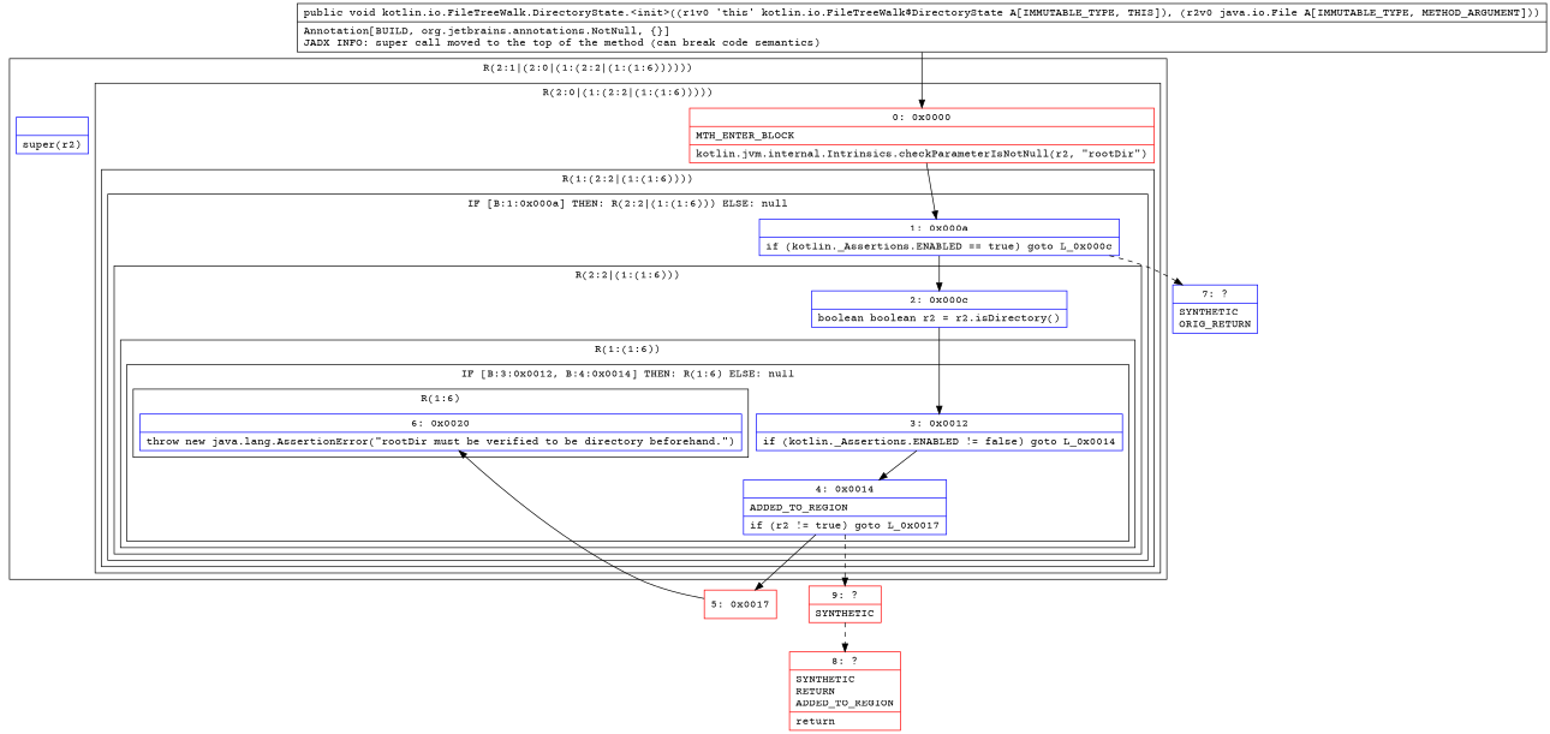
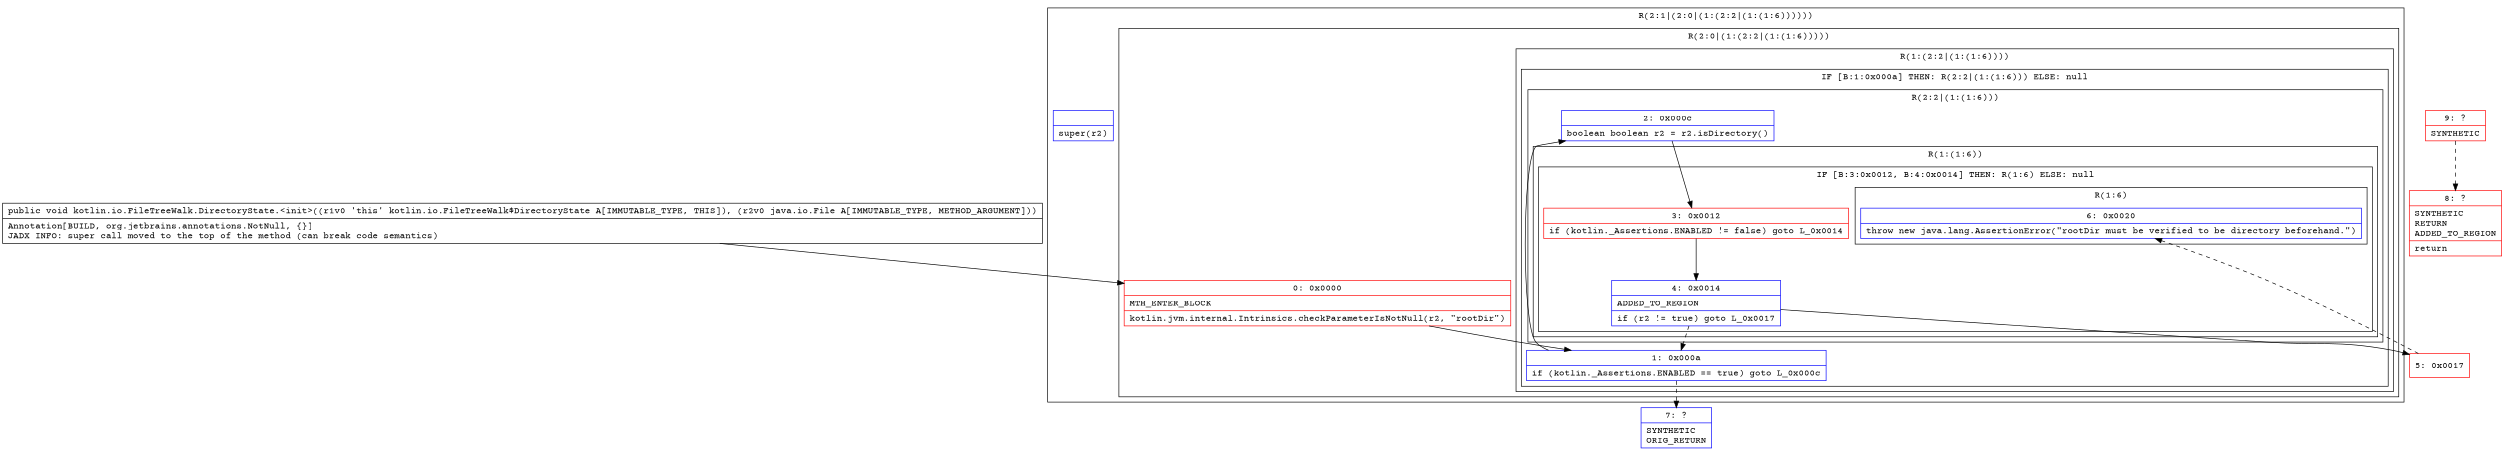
  digraph {
    fontname="Courier Prime"
    node [color=blue fontname="Courier Prime" shape=record]
    edge [fontname="Courier Prime"]
    n1 [label="{6\:\ 0x0020|throw new java.lang.AssertionError(\"rootDir must be verified to be directory beforehand.\")\l}"]
-   n2 [label="{3\:\ 0x0012|if (kotlin._Assertions.ENABLED != false) goto L_0x0014\l}"]
+   n2 [color=red label="{3\:\ 0x0012|if (kotlin._Assertions.ENABLED != false) goto L_0x0014\l}"]
    n3 [label="{4\:\ 0x0014|ADDED_TO_REGION\l|if (r2 != true) goto L_0x0017\l}"]
    n4 [label="{2\:\ 0x000c|boolean boolean r2 = r2.isDirectory()\l}"]
    n5 [label="{1\:\ 0x000a|if (kotlin._Assertions.ENABLED == true) goto L_0x000c\l}"]
    n6 [color=red label="{0\:\ 0x0000|MTH_ENTER_BLOCK\l|kotlin.jvm.internal.Intrinsics.checkParameterIsNotNull(r2, \"rootDir\")\l}"]
    n7 [label="{|super(r2)\l}"]
    n8 [color=red label="{5\:\ 0x0017}"]
    n9 [color=red label="{9\:\ ?|SYNTHETIC\l}"]
    n10 [label="{7\:\ ?|SYNTHETIC\lORIG_RETURN\l}"]
    n11 [color=red label="{8\:\ ?|SYNTHETIC\lRETURN\lADDED_TO_REGION\l|return\l}"]
    n12 [label="{public void kotlin.io.FileTreeWalk.DirectoryState.\<init\>((r1v0 'this' kotlin.io.FileTreeWalk$DirectoryState A[IMMUTABLE_TYPE, THIS]), (r2v0 java.io.File A[IMMUTABLE_TYPE, METHOD_ARGUMENT]))  | Annotation[BUILD, org.jetbrains.annotations.NotNull, \{\}]\lJADX INFO: super call moved to the top of the method (can break code semantics)\l}" color=""]
    subgraph cluster_1 {
      label="R(2:1|(2:0|(1:(2:2|(1:(1:6))))))"
      n7
      subgraph cluster_2 {
        label="R(2:0|(1:(2:2|(1:(1:6)))))"
        n6
        subgraph cluster_3 {
          label="R(1:(2:2|(1:(1:6))))"
          subgraph cluster_4 {
            label="IF [B:1:0x000a] THEN: R(2:2|(1:(1:6))) ELSE: null"
            n5
            subgraph cluster_5 {
              label="R(2:2|(1:(1:6)))"
              n4
              subgraph cluster_6 {
                label="R(1:(1:6))"
                subgraph cluster_7 {
                  label="IF [B:3:0x0012, B:4:0x0014] THEN: R(1:6) ELSE: null"
                  n2
                  n3
                  subgraph cluster_8 {
                    label="R(1:6)"
                    n1
                  }
                }
              }
            }
          }
        }
      }
    }
    n2 -> n3
    n3 -> n8
-   n3 -> n9 [style=dashed]
+   n3 -> n5 [style=dashed]
    n4 -> n2
    n5 -> n4
    n5 -> n10 [style=dashed]
    n6 -> n5
-   n8 -> n1
+   n8 -> n1 [style=dashed]
    n9 -> n11 [style=dashed]
    n12 -> n6
  }
